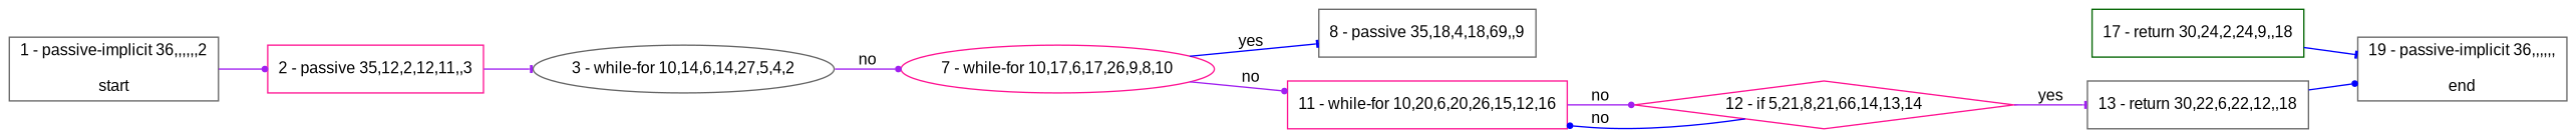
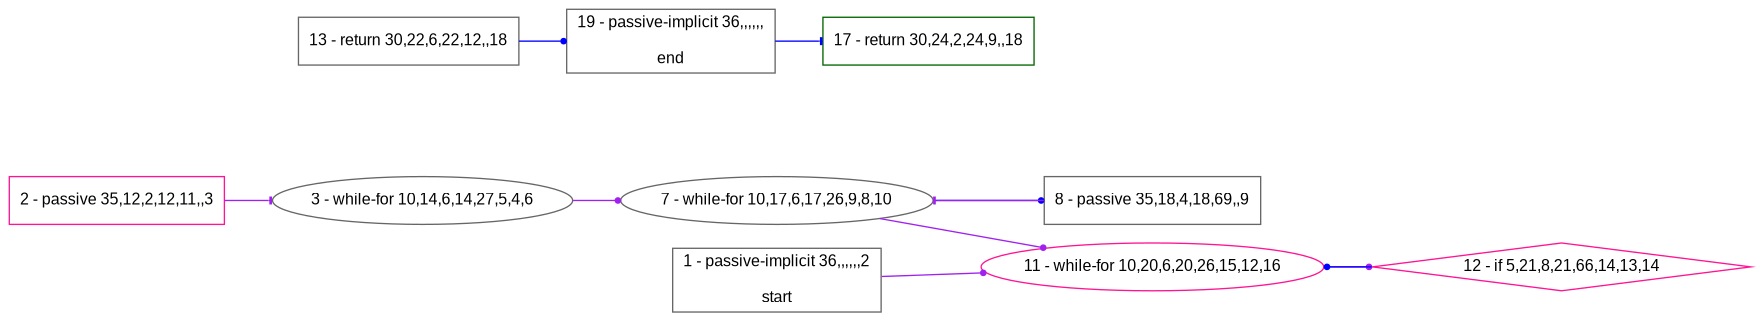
  digraph {
    bgcolor=white
    compound=true
    fillcolor="#FFFFCC"
    fontname=Arial
    fontsize=12
    pack=true
    packmode=clust
    rankdir=LR
    style="rounded,filled"
    node [color=gray40 compound=true fillcolor="#ffffff" fixedsize=false fontname=Arial fontsize=12 node_initialized=no shape=box style=filled]
    edge [arrowhead=dot arrowsize=0.5 arrowtail=none color=purple compound=true dir=forward fontcolor=black fontname=Arial fontsize=12]
    n1 [color=deeppink label="2 - passive 35,12,2,12,11,,3"]
-   n2 [label="3 - while-for 10,14,6,14,27,5,4,2" shape=oval]
-   n3 [color=deeppink label="7 - while-for 10,17,6,17,26,9,8,10" shape=oval]
+   n2 [label="3 - while-for 10,14,6,14,27,5,4,6" shape=oval]
+   n3 [label="7 - while-for 10,17,6,17,26,9,8,10" shape=oval]
    n4 [label="1 - passive-implicit 36,,,,,,2\n\nstart"]
    n5 [label="8 - passive 35,18,4,18,69,,9"]
-   n6 [color=deeppink label="11 - while-for 10,20,6,20,26,15,12,16"]
+   n6 [color=deeppink label="11 - while-for 10,20,6,20,26,15,12,16" shape=oval]
    n7 [color=deeppink label="12 - if 5,21,8,21,66,14,13,14" shape=diamond]
    n8 [label="13 - return 30,22,6,22,12,,18"]
    n9 [color=darkgreen label="17 - return 30,24,2,24,9,,18"]
    n10 [label="19 - passive-implicit 36,,,,,,\n\nend"]
    n1 -> n2 [arrowhead=tee]
    n2 -> n3 [label=no]
-   n3 -> n5 [arrowhead=tee color=blue label=yes]
-   n3 -> n6 [label=no]
-   n4 -> n1
-   n6 -> n7 [label=no]
+   n3 -> n5 [color=blue label=yes]
+   n3 -> n6 [label=yes]
+   n4 -> n6
+   n5 -> n3 [arrowhead=tee]
+   n6 -> n7 [label=yes]
    n7 -> n6 [color=blue label=no]
-   n7 -> n8 [arrowhead=tee label=yes]
    n8 -> n10 [color=blue]
-   n9 -> n10 [arrowhead=tee color=blue]
+   n10 -> n9 [arrowhead=tee color=blue]
  }
